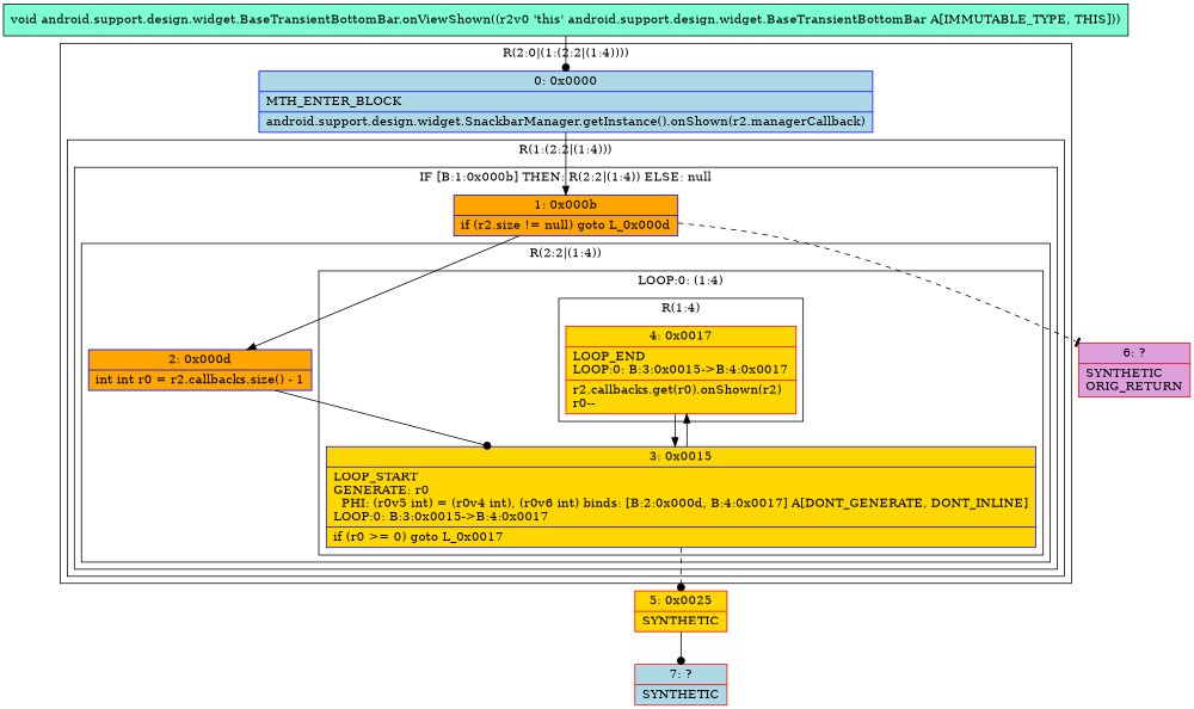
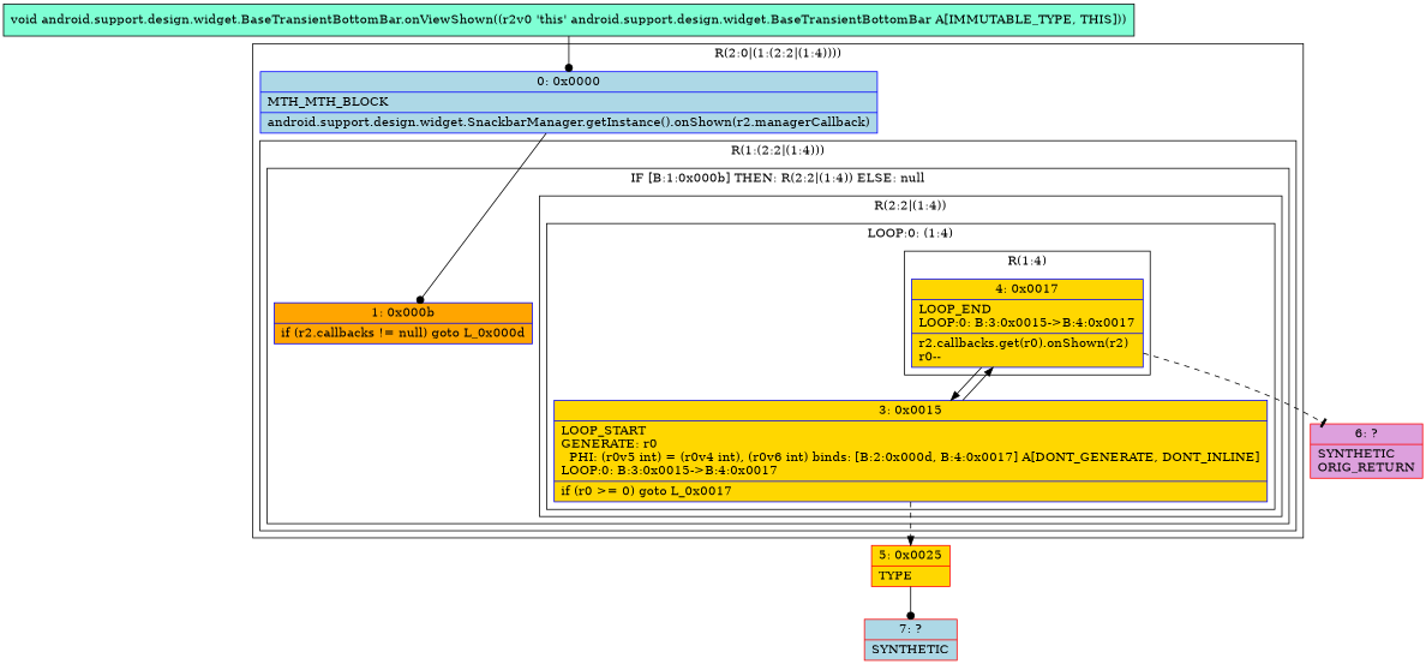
  digraph {
    node [color=blue fillcolor=gold shape=record style=filled]
    edge [arrowhead=dot]
-   n1 [color=red label="{4\:\ 0x0017|LOOP_END\lLOOP:0: B:3:0x0015\-\>B:4:0x0017\l|r2.callbacks.get(r0).onShown(r2)\lr0\-\-\l}"]
+   n1 [label="{4\:\ 0x0017|LOOP_END\lLOOP:0: B:3:0x0015\-\>B:4:0x0017\l|r2.callbacks.get(r0).onShown(r2)\lr0\-\-\l}"]
    n2 [label="{3\:\ 0x0015|LOOP_START\lGENERATE: r0 \l  PHI: (r0v5 int) = (r0v4 int), (r0v6 int) binds: [B:2:0x000d, B:4:0x0017] A[DONT_GENERATE, DONT_INLINE]\lLOOP:0: B:3:0x0015\-\>B:4:0x0017\l|if (r0 \>= 0) goto L_0x0017\l}"]
-   n3 [fillcolor=orange label="{2\:\ 0x000d|int int r0 = r2.callbacks.size() \- 1\l}"]
-   n4 [fillcolor=orange label="{1\:\ 0x000b|if (r2.size != null) goto L_0x000d\l}"]
-   n5 [fillcolor=lightblue label="{0\:\ 0x0000|MTH_ENTER_BLOCK\l|android.support.design.widget.SnackbarManager.getInstance().onShown(r2.managerCallback)\l}"]
-   n6 [color=red label="{5\:\ 0x0025|SYNTHETIC\l}"]
+   n4 [fillcolor=orange label="{1\:\ 0x000b|if (r2.callbacks != null) goto L_0x000d\l}"]
+   n5 [fillcolor=lightblue label="{0\:\ 0x0000|MTH_MTH_BLOCK\l|android.support.design.widget.SnackbarManager.getInstance().onShown(r2.managerCallback)\l}"]
+   n6 [color=red label="{5\:\ 0x0025|TYPE\l}"]
    n7 [color=red fillcolor=plum label="{6\:\ ?|SYNTHETIC\lORIG_RETURN\l}"]
    n8 [color=red fillcolor=lightblue label="{7\:\ ?|SYNTHETIC\l}"]
    n9 [fillcolor=aquamarine label="{void android.support.design.widget.BaseTransientBottomBar.onViewShown((r2v0 'this' android.support.design.widget.BaseTransientBottomBar A[IMMUTABLE_TYPE, THIS])) }" color=""]
    subgraph cluster_1 {
      label="R(2:0|(1:(2:2|(1:4))))"
      n5
      subgraph cluster_2 {
        label="R(1:(2:2|(1:4)))"
        subgraph cluster_3 {
          label="IF [B:1:0x000b] THEN: R(2:2|(1:4)) ELSE: null"
          n4
          subgraph cluster_4 {
            label="R(2:2|(1:4))"
-           n3
            subgraph cluster_5 {
              label="LOOP:0: (1:4)"
              n2
              subgraph cluster_6 {
                label="R(1:4)"
                n1
              }
            }
          }
        }
      }
    }
    n1 -> n2 [arrowhead=normal]
    n2 -> n1 [arrowhead=normal]
-   n2 -> n6 [style=dashed]
-   n3 -> n2
-   n4 -> n3 [arrowhead=normal]
-   n4 -> n7 [arrowhead=tee style=dashed]
-   n5 -> n4 [arrowhead=normal]
+   n2 -> n6 [arrowhead=normal style=dashed]
+   n1 -> n7 [arrowhead=tee style=dashed]
+   n5 -> n4
    n6 -> n8
    n9 -> n5
  }
